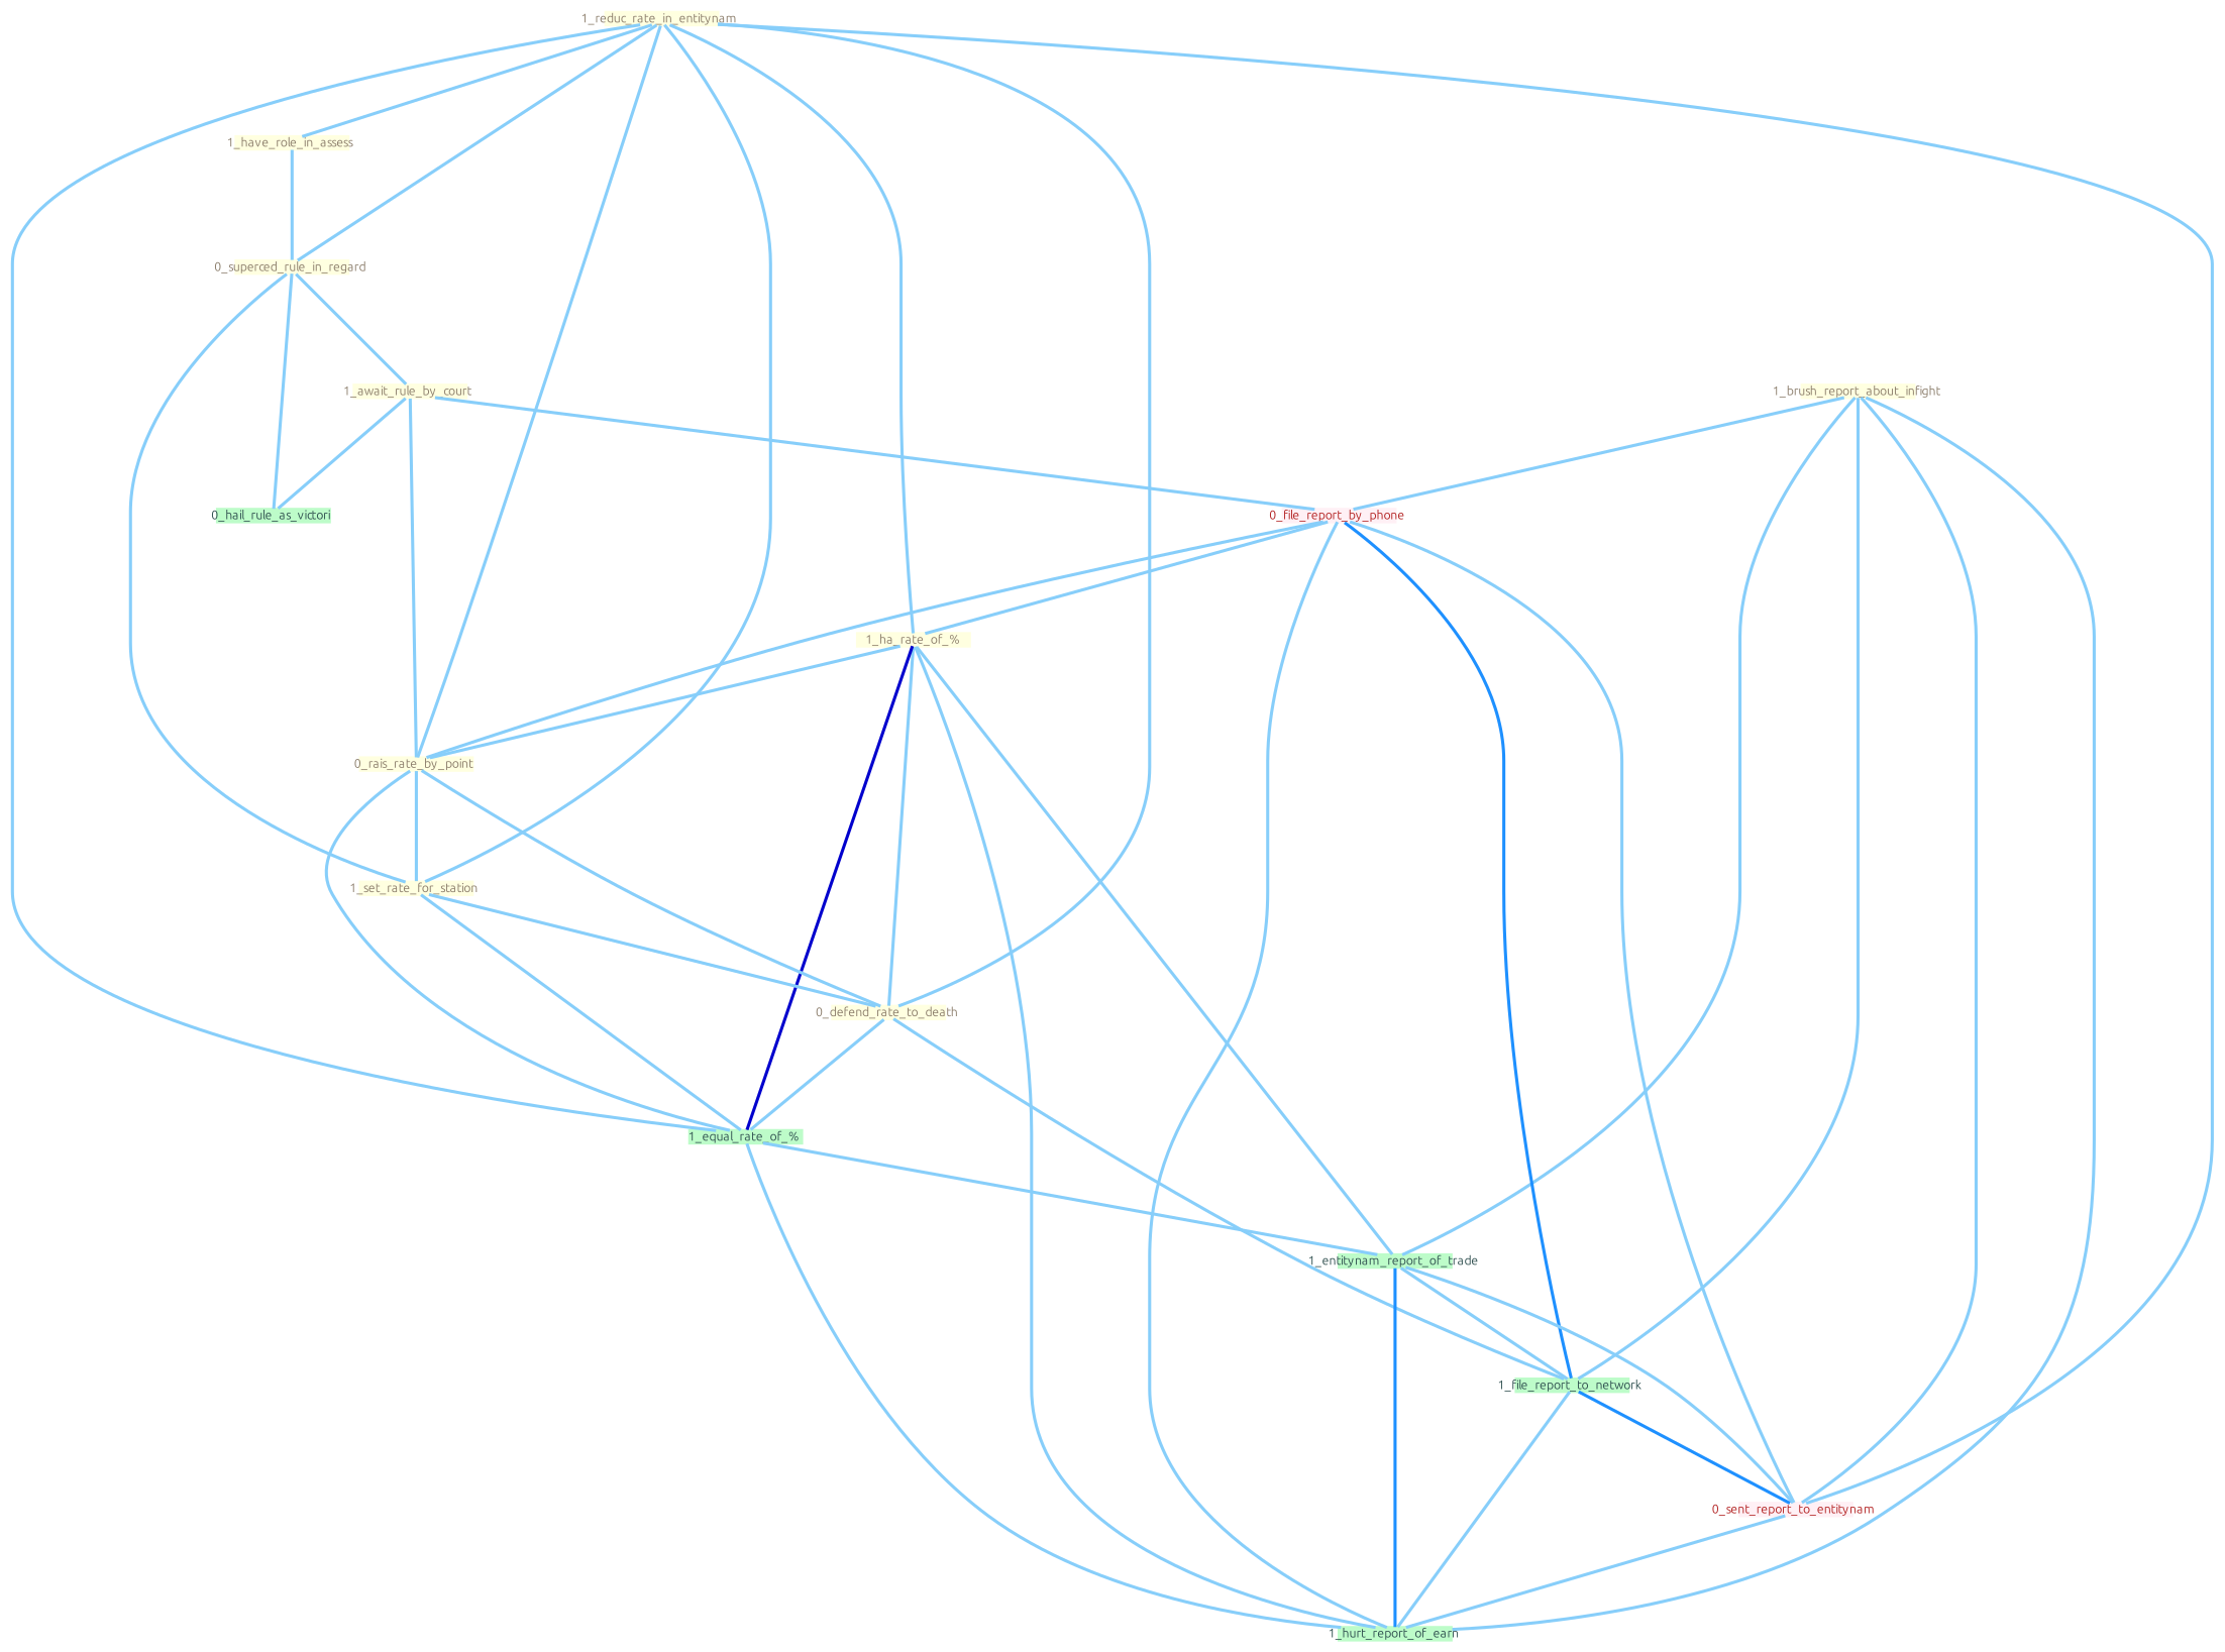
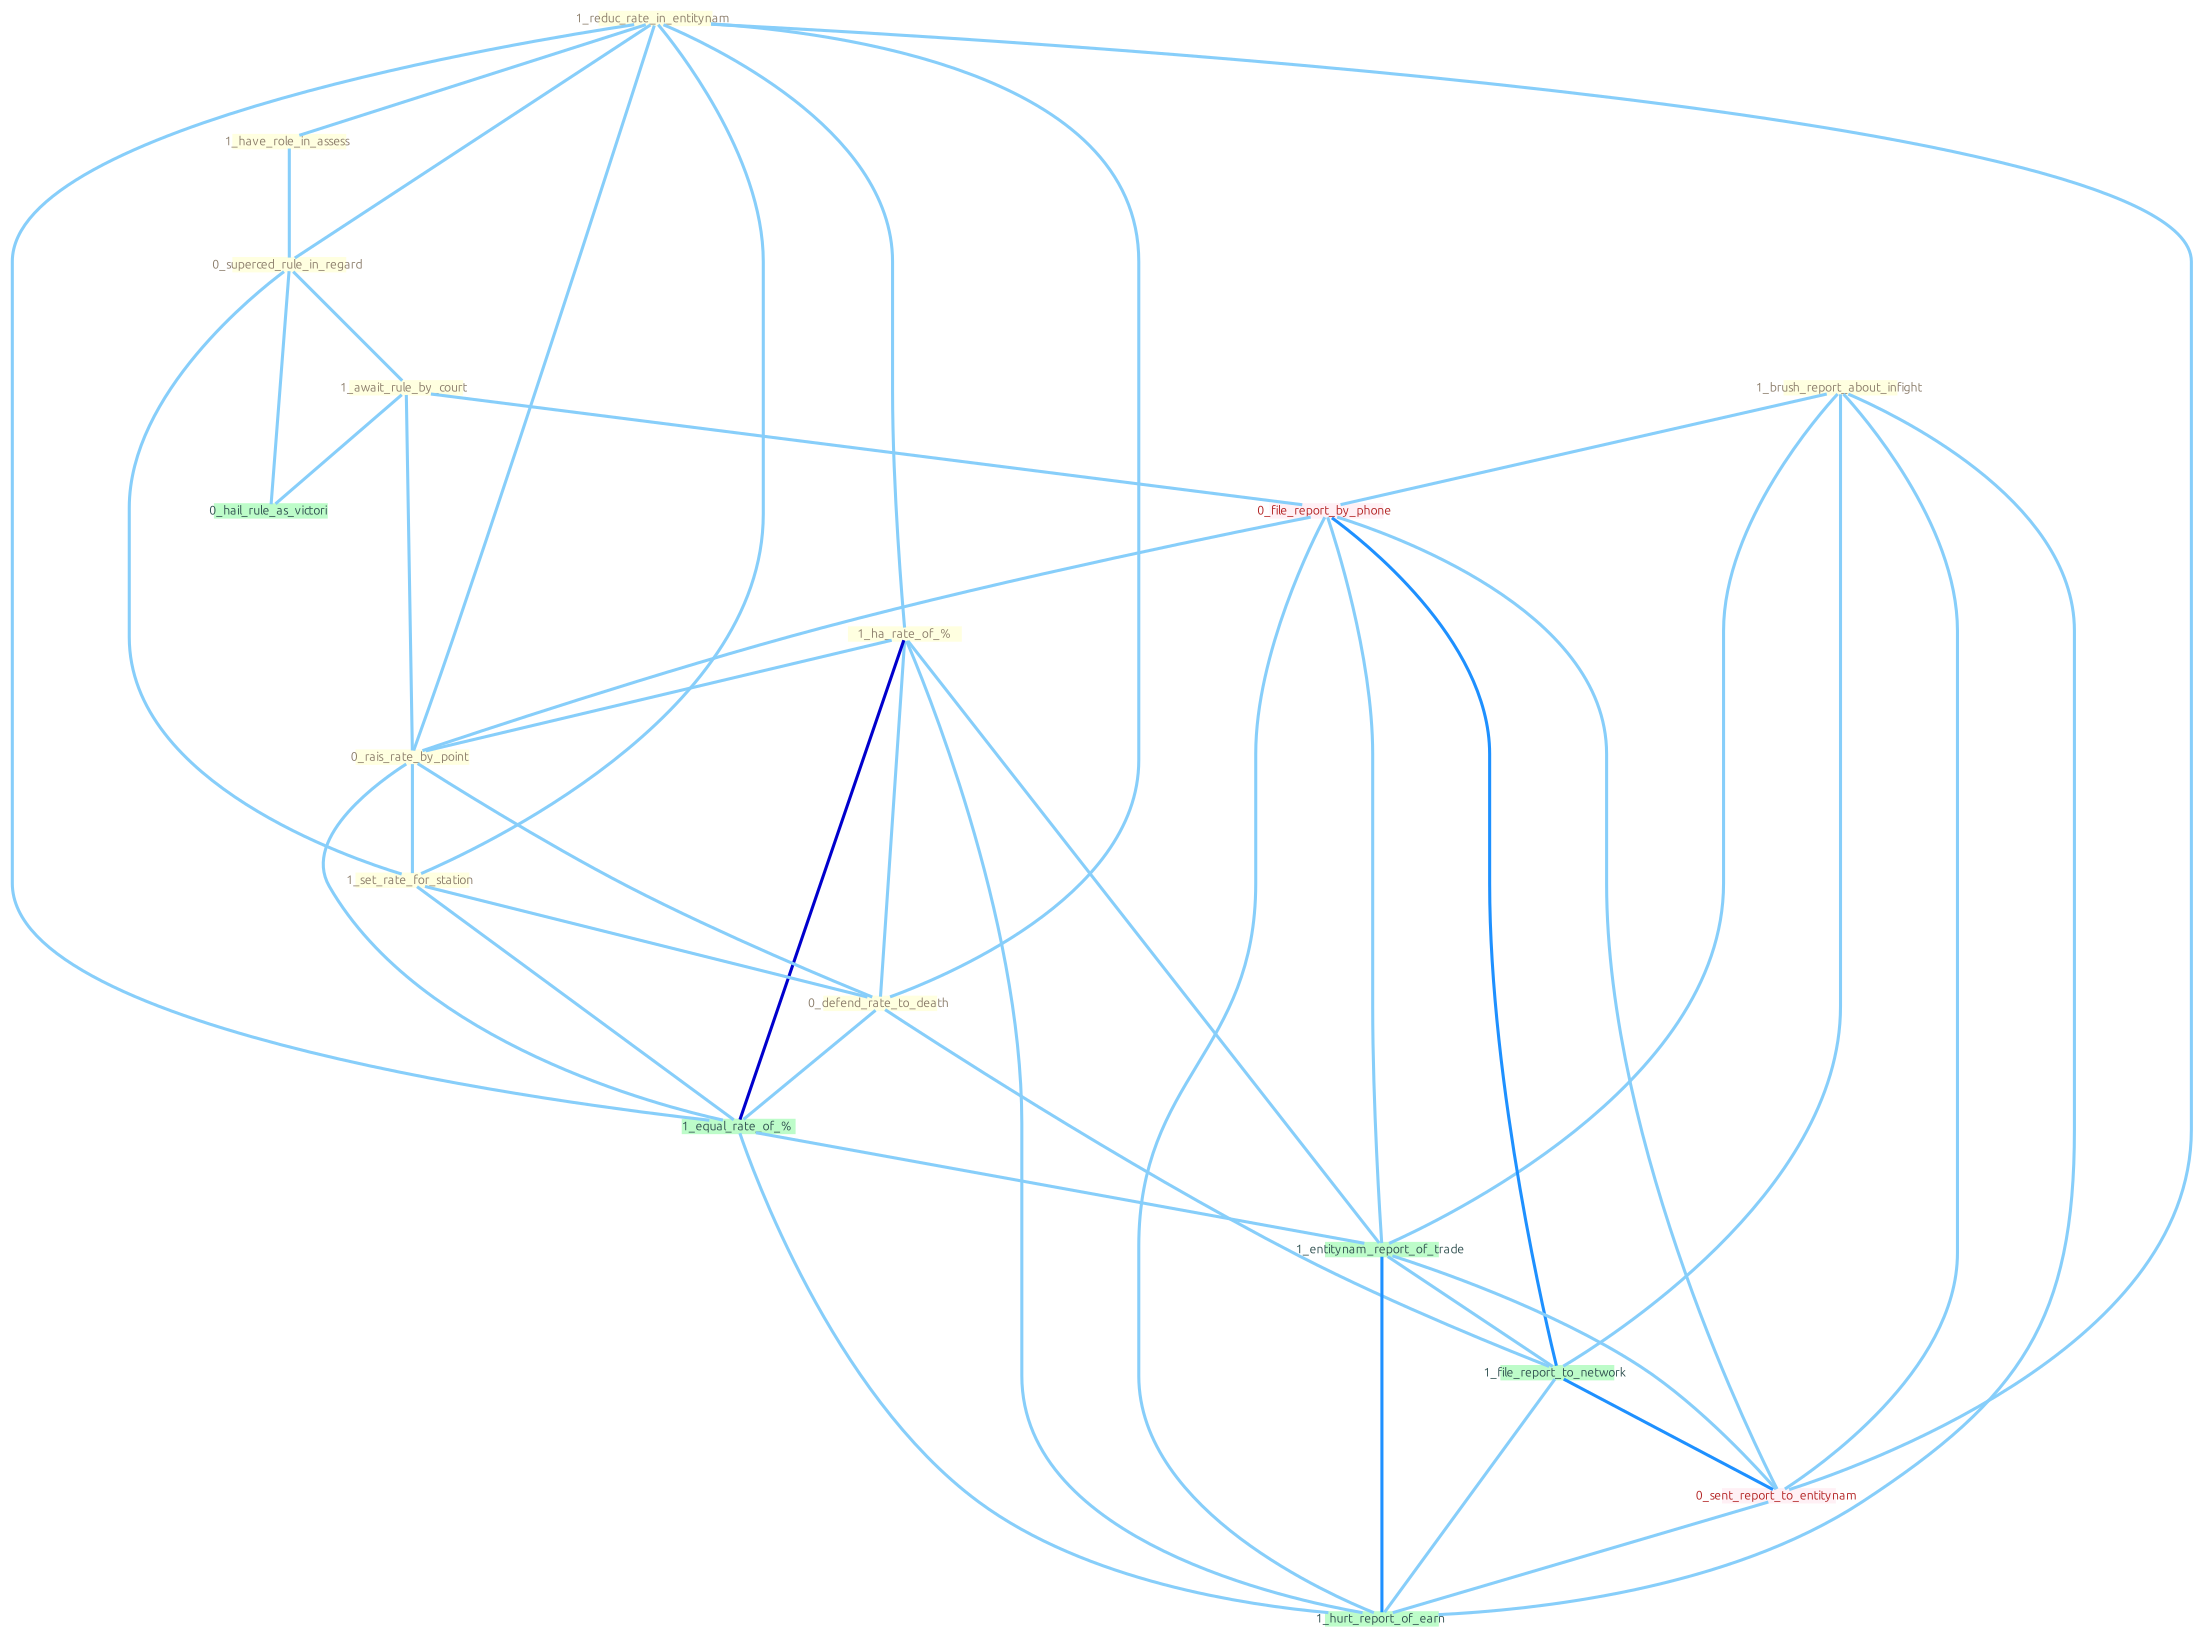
  graph {
    fontname=Ubuntu
    node [color="#ffffe0" fixedsize=true fontcolor="#8b7d6b" fontname=Ubuntu fontsize=4 shape=polygon style=filled]
    edge [color="#87cefa" fontname=Ubuntu w=1]
    "1_reduc_rate_in_entitynam " [height=.06 width=.5]
    "1_brush_report_about_infight " [height=.06 width=.5]
    "1_have_role_in_assess " [height=.06 width=.5]
    "0_superced_rule_in_regard " [height=.06 width=.5]
    "1_ha_rate_of_% " [height=.06 width=.5]
    "0_rais_rate_by_point " [height=.06 width=.5]
    "1_set_rate_for_station " [height=.06 width=.5]
    "0_defend_rate_to_death " [height=.06 width=.5]
    "1_await_rule_by_court " [height=.06 width=.5]
    "0_file_report_by_phone " [color="#fff0f5" fontcolor="#b22222" height=.06 width=.5]
    "0_sent_report_to_entitynam " [color="#fff0f5" fontcolor="#b22222" height=.06 width=.5]
    "1_equal_rate_of_% " [color="#BDFCC9" fontcolor="#2f4f4f" height=.06 width=.5]
    "1_entitynam_report_of_trade " [color="#BDFCC9" fontcolor="#2f4f4f" height=.06 width=.5]
    "1_file_report_to_network " [color="#BDFCC9" fontcolor="#2f4f4f" height=.06 width=.5]
    "1_hurt_report_of_earn " [color="#BDFCC9" fontcolor="#2f4f4f" height=.06 width=.5]
    "0_hail_rule_as_victori " [color="#BDFCC9" fontcolor="#2f4f4f" height=.06 width=.5]
    subgraph sub_1 {
      "1_reduc_rate_in_entitynam "
      "1_brush_report_about_infight "
      "1_have_role_in_assess "
      "0_superced_rule_in_regard "
      "1_ha_rate_of_% "
      "0_rais_rate_by_point "
      "1_set_rate_for_station "
      "0_defend_rate_to_death "
      "1_await_rule_by_court "
    }
    subgraph sub_2 {
      "0_file_report_by_phone "
      "0_sent_report_to_entitynam "
    }
    "1_reduc_rate_in_entitynam " -- "1_have_role_in_assess "
    "1_reduc_rate_in_entitynam " -- "0_superced_rule_in_regard "
    "1_reduc_rate_in_entitynam " -- "1_ha_rate_of_% "
    "1_reduc_rate_in_entitynam " -- "0_rais_rate_by_point "
    "1_reduc_rate_in_entitynam " -- "1_set_rate_for_station "
    "1_reduc_rate_in_entitynam " -- "0_defend_rate_to_death "
    "1_reduc_rate_in_entitynam " -- "0_sent_report_to_entitynam "
    "1_reduc_rate_in_entitynam " -- "1_equal_rate_of_% "
    "1_brush_report_about_infight " -- "0_file_report_by_phone "
    "1_brush_report_about_infight " -- "0_sent_report_to_entitynam "
    "1_brush_report_about_infight " -- "1_entitynam_report_of_trade "
    "1_brush_report_about_infight " -- "1_file_report_to_network "
    "1_brush_report_about_infight " -- "1_hurt_report_of_earn "
    "1_have_role_in_assess " -- "0_superced_rule_in_regard "
    "0_superced_rule_in_regard " -- "1_set_rate_for_station "
    "0_superced_rule_in_regard " -- "1_await_rule_by_court "
    "0_superced_rule_in_regard " -- "0_hail_rule_as_victori "
    "1_ha_rate_of_% " -- "0_rais_rate_by_point "
    "1_ha_rate_of_% " -- "0_defend_rate_to_death "
    "1_ha_rate_of_% " -- "1_equal_rate_of_% " [color="#0000cd" w=3]
    "1_ha_rate_of_% " -- "1_entitynam_report_of_trade "
    "1_ha_rate_of_% " -- "1_hurt_report_of_earn "
    "0_rais_rate_by_point " -- "1_set_rate_for_station "
    "0_rais_rate_by_point " -- "0_defend_rate_to_death "
    "0_rais_rate_by_point " -- "1_await_rule_by_court "
    "0_rais_rate_by_point " -- "0_file_report_by_phone "
    "0_rais_rate_by_point " -- "1_equal_rate_of_% "
    "1_set_rate_for_station " -- "0_defend_rate_to_death "
    "1_set_rate_for_station " -- "1_equal_rate_of_% "
    "0_defend_rate_to_death " -- "1_equal_rate_of_% "
    "0_defend_rate_to_death " -- "1_file_report_to_network "
    "1_await_rule_by_court " -- "0_file_report_by_phone "
    "1_await_rule_by_court " -- "0_hail_rule_as_victori "
    "0_file_report_by_phone " -- "0_sent_report_to_entitynam "
-   "0_file_report_by_phone " -- "1_ha_rate_of_% "
+   "0_file_report_by_phone " -- "1_entitynam_report_of_trade "
    "0_file_report_by_phone " -- "1_file_report_to_network " [color="#1e90ff" w=2]
    "0_file_report_by_phone " -- "1_hurt_report_of_earn "
    "0_sent_report_to_entitynam " -- "1_hurt_report_of_earn "
    "1_equal_rate_of_% " -- "1_entitynam_report_of_trade "
    "1_equal_rate_of_% " -- "1_hurt_report_of_earn "
    "1_entitynam_report_of_trade " -- "0_sent_report_to_entitynam "
    "1_entitynam_report_of_trade " -- "1_file_report_to_network "
    "1_entitynam_report_of_trade " -- "1_hurt_report_of_earn " [color="#1e90ff" w=2]
    "1_file_report_to_network " -- "0_sent_report_to_entitynam " [color="#1e90ff" w=2]
    "1_file_report_to_network " -- "1_hurt_report_of_earn "
  }
